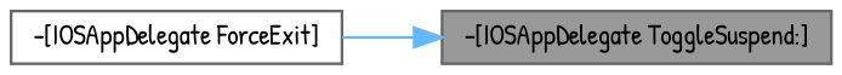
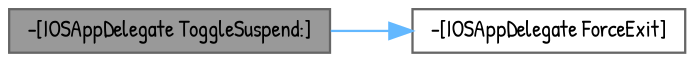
  digraph {
    rankdir=LR
    fontname="Patrick Hand"
    node [fontname="Patrick Hand" fontsize=10 shape=box style=filled]
    n1 [color=gray40 fillcolor=grey60 fontcolor=black height=0.2 label="-[IOSAppDelegate ToggleSuspend:]" width=0.4]
    n2 [color=grey40 fillcolor=white height=0.2 label="-[IOSAppDelegate ForceExit]" width=0.4]
-   n2 -> n1 [color=steelblue1 fontname="Patrick Hand" fontsize=10 labelfontname=Helvetica labelfontsize=10 style=solid]
+   n1 -> n2 [color=steelblue1 fontname="Patrick Hand" fontsize=10 labelfontname=Helvetica labelfontsize=10 style=solid]
  }
